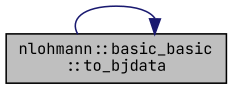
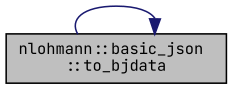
  digraph {
    rankdir=LR
    fontname="JetBrains Mono"
-   n1 [color=black fillcolor=grey75 fontcolor=black fontname="JetBrains Mono" fontsize=10 height=0.2 label="nlohmann::basic_basic\l::to_bjdata" shape=record style=filled width=0.4]
+   n1 [color=black fillcolor=grey75 fontcolor=black fontname="JetBrains Mono" fontsize=10 height=0.2 label="nlohmann::basic_json\l::to_bjdata" shape=record style=filled width=0.4]
    n1 -> n1 [color=midnightblue fontname="JetBrains Mono" fontsize=10 labelfontname=Helvetica labelfontsize=10 style=solid]
  }
